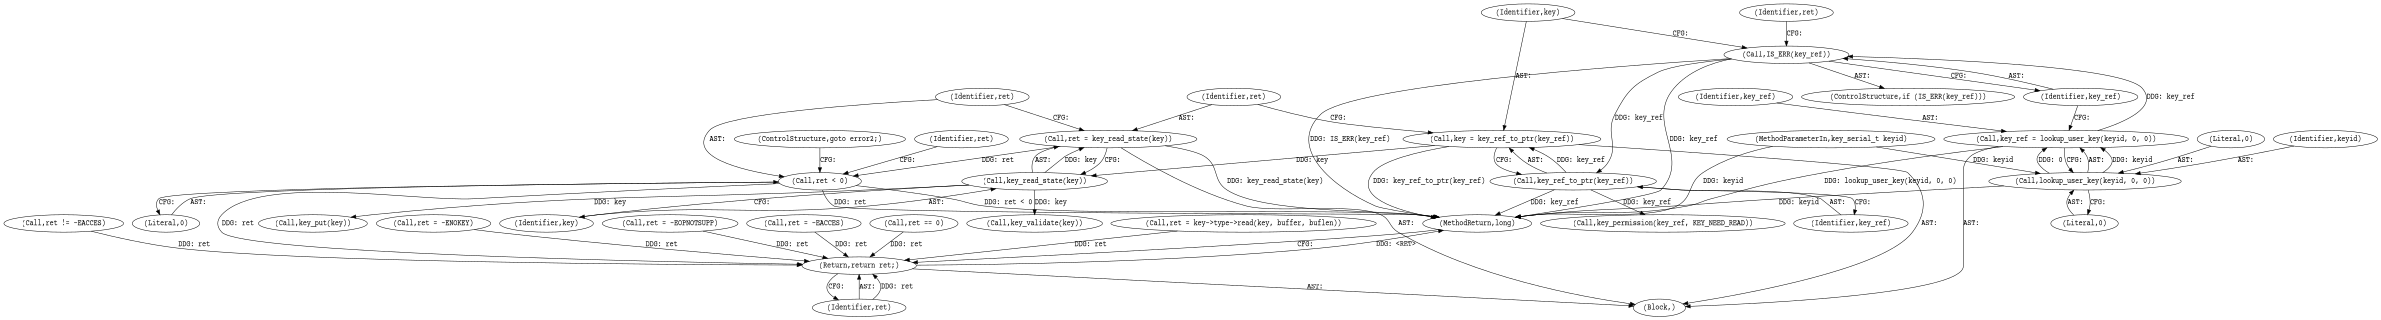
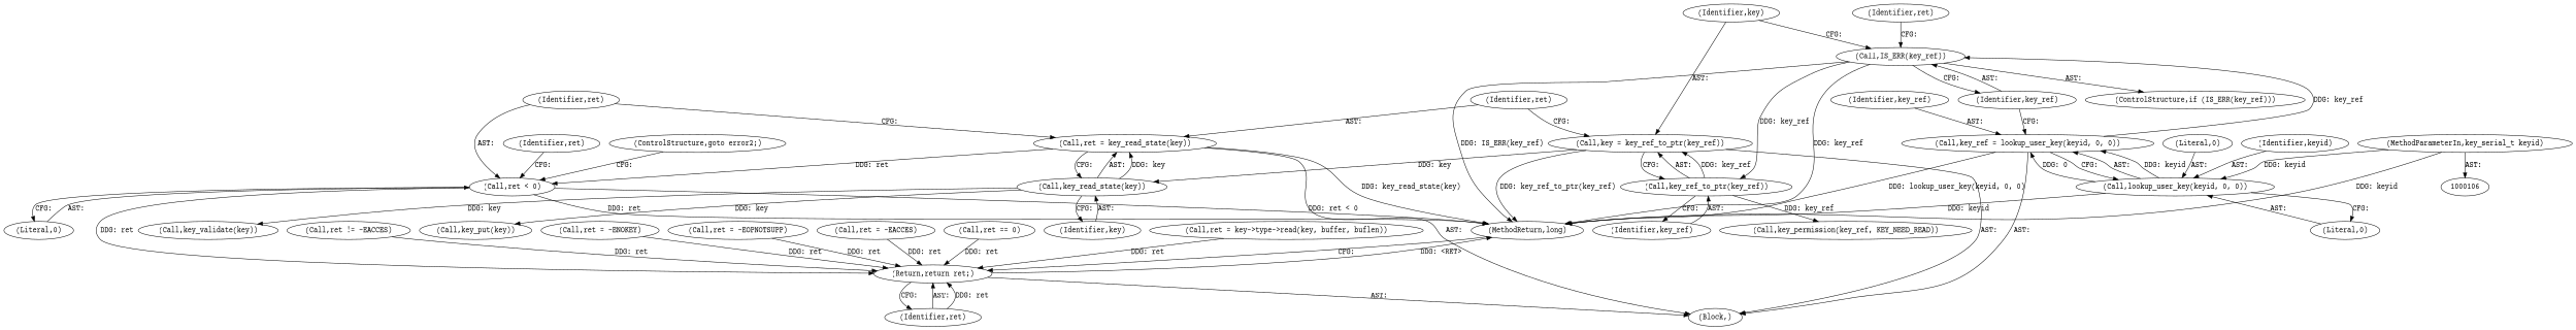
  digraph {
    fontname="Courier Prime"
    node [fontname="Courier Prime"]
    edge [fontname="Courier Prime"]
    n1 [label="(Call,ret = key_read_state(key))"]
    n2 [label="(Call,key_read_state(key))"]
    n3 [label="(Call,ret < 0)"]
    n4 [label="(Block,)"]
    n5 [label="(MethodReturn,long)"]
    n6 [label="(Call,key_validate(key))"]
    n7 [label="(Call,key_put(key))"]
    n8 [label="(Identifier,key)"]
    n9 [label="(Return,return ret;)"]
    n10 [label="(Literal,0)"]
    n11 [label="(Call,key = key_ref_to_ptr(key_ref))"]
    n12 [label="(Call,key_ref_to_ptr(key_ref))"]
    n13 [label="(Identifier,key_ref)"]
    n14 [label="(Call,key_permission(key_ref, KEY_NEED_READ))"]
    n15 [label="(Call,IS_ERR(key_ref))"]
    n16 [label="(Identifier,key_ref)"]
    n17 [label="(ControlStructure,if (IS_ERR(key_ref)))"]
    n18 [label="(Call,key_ref = lookup_user_key(keyid, 0, 0))"]
    n19 [label="(Call,lookup_user_key(keyid, 0, 0))"]
    n20 [label="(Literal,0)"]
    n21 [label="(MethodParameterIn,key_serial_t keyid)"]
+   1000106
    n23 [label="(Identifier,ret)"]
    n24 [label="(Call,ret = key->type->read(key, buffer, buflen))"]
    n25 [label="(Call,ret != -EACCES)"]
    n26 [label="(Call,ret = -ENOKEY)"]
    n27 [label="(Identifier,key)"]
    n28 [label="(Identifier,key_ref)"]
    n29 [label="(Call,ret = -EOPNOTSUPP)"]
    n30 [label="(Literal,0)"]
    n31 [label="(Identifier,ret)"]
    n32 [label="(Identifier,keyid)"]
    n33 [label="(Call,ret = -EACCES)"]
    n34 [label="(ControlStructure,goto error2;)"]
    n35 [label="(Identifier,ret)"]
    n36 [label="(Identifier,ret)"]
    n37 [label="(Call,ret == 0)"]
    n38 [label="(Identifier,ret)"]
    n1 -> n2 [label="CFG: "]
    n1 -> n3 [label="DDG: ret"]
    n1 -> n4 [label="AST: "]
    n1 -> n5 [label="DDG: key_read_state(key)"]
    n2 -> n1 [label="AST: "]
    n2 -> n1 [label="DDG: key"]
    n2 -> n6 [label="DDG: key"]
    n2 -> n7 [label="DDG: key"]
    n2 -> n8 [label="CFG: "]
    n3 -> n5 [label="DDG: ret"]
    n3 -> n5 [label="DDG: ret < 0"]
    n3 -> n9 [label="DDG: ret"]
    n3 -> n10 [label="CFG: "]
    n5 -> n9 [label="CFG: "]
    n8 -> n2 [label="AST: "]
    n9 -> n4 [label="AST: "]
    n9 -> n5 [label="DDG: <RET>"]
    n9 -> n23 [label="CFG: "]
    n10 -> n3 [label="AST: "]
    n11 -> n2 [label="DDG: key"]
    n11 -> n4 [label="AST: "]
    n11 -> n5 [label="DDG: key_ref_to_ptr(key_ref)"]
    n11 -> n12 [label="CFG: "]
-   n12 -> n5 [label="DDG: key_ref"]
    n12 -> n11 [label="AST: "]
    n12 -> n11 [label="DDG: key_ref"]
    n12 -> n13 [label="CFG: "]
    n12 -> n14 [label="DDG: key_ref"]
    n13 -> n12 [label="AST: "]
    n15 -> n5 [label="DDG: IS_ERR(key_ref)"]
    n15 -> n5 [label="DDG: key_ref"]
    n15 -> n12 [label="DDG: key_ref"]
    n15 -> n16 [label="CFG: "]
    n15 -> n17 [label="AST: "]
    n16 -> n15 [label="AST: "]
    n16 -> n18 [label="CFG: "]
    n18 -> n4 [label="AST: "]
    n18 -> n5 [label="DDG: lookup_user_key(keyid, 0, 0)"]
    n18 -> n15 [label="DDG: key_ref"]
    n18 -> n19 [label="CFG: "]
    n19 -> n5 [label="DDG: keyid"]
    n19 -> n18 [label="AST: "]
    n19 -> n18 [label="DDG: keyid"]
    n19 -> n18 [label="DDG: 0"]
    n19 -> n20 [label="CFG: "]
    n20 -> n19 [label="AST: "]
    n21 -> n5 [label="DDG: keyid"]
    n21 -> n19 [label="DDG: keyid"]
+   n21 -> 1000106 [label="AST: "]
    n23 -> n9 [label="AST: "]
    n23 -> n9 [label="DDG: ret"]
    n24 -> n9 [label="DDG: ret"]
    n25 -> n9 [label="DDG: ret"]
    n26 -> n9 [label="DDG: ret"]
    n27 -> n11 [label="AST: "]
    n27 -> n15 [label="CFG: "]
    n28 -> n18 [label="AST: "]
    n29 -> n9 [label="DDG: ret"]
    n30 -> n19 [label="AST: "]
    n31 -> n1 [label="CFG: "]
    n31 -> n3 [label="AST: "]
    n32 -> n19 [label="AST: "]
    n33 -> n9 [label="DDG: ret"]
    n34 -> n3 [label="CFG: "]
    n35 -> n3 [label="CFG: "]
    n36 -> n15 [label="CFG: "]
    n37 -> n9 [label="DDG: ret"]
    n38 -> n1 [label="AST: "]
    n38 -> n11 [label="CFG: "]
  }
